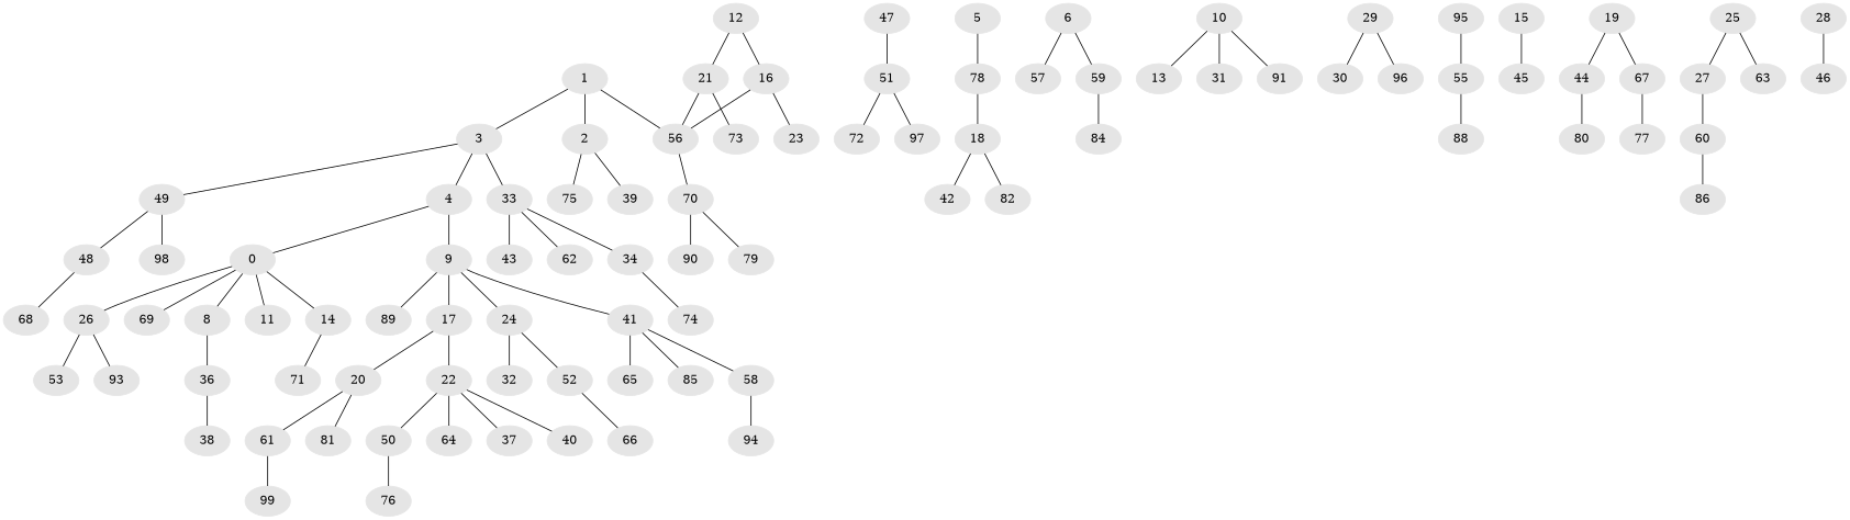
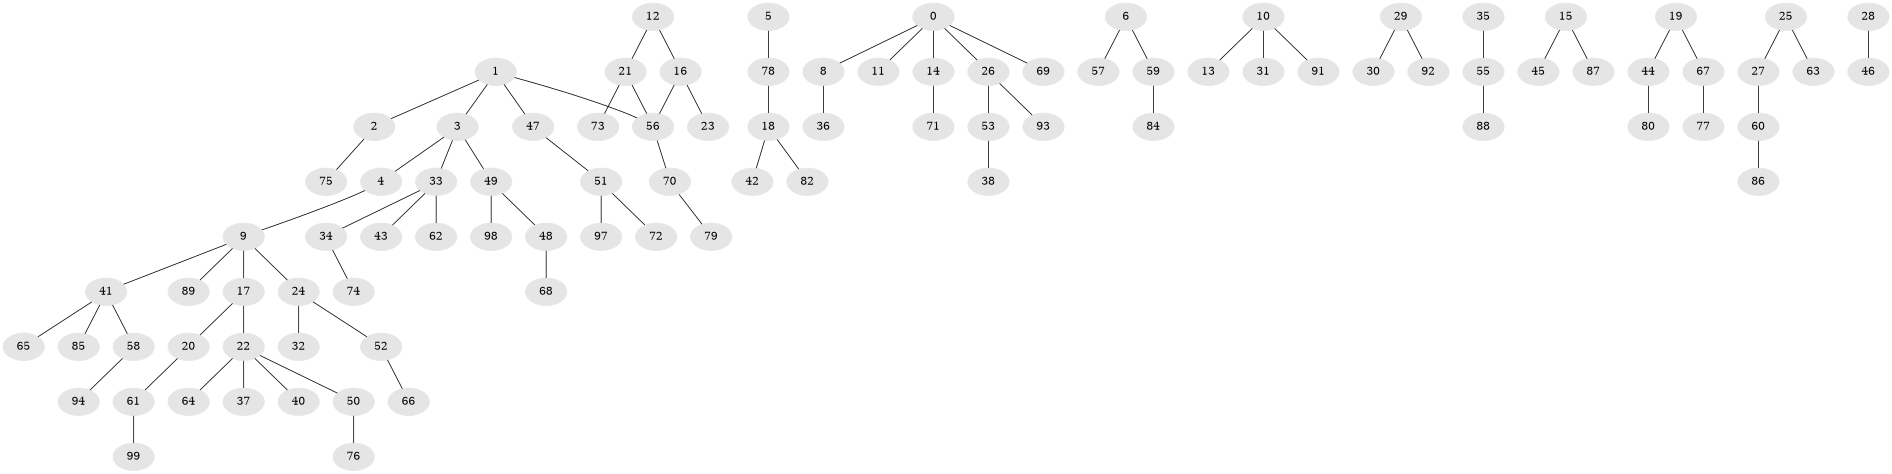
  graph {
    node [color=gray90 style=filled]
    1
    2
    3
    47
    56
-   39
    75
    4
    33
    49
    12
    16
    21
    51
    5
    78
    n17 [label=0]
    9
    34
    43
    62
    48
    68
    n24 [label=98]
    6
    57
    59
    8
    11
    14
    26
    69
    17
    24
    41
    89
    10
    13
    31
    91
    18
    42
    82
    29
    30
-   96
+   96 [label=92]
    84
    36
    71
    53
    93
    38
    20
    22
    61
-   81
    32
    52
    58
    65
    85
    23
    73
-   35 [label=95]
+   35
    55
    15
    45
+   87
    19
    44
    67
    25
    27
    63
    70
    37
    40
    50
    64
    80
    77
    n82 [label=99]
    28
    46
    76
    66
    60
    86
    74
    88
    94
    72
    97
    79
-   90
    1 -- 2
    1 -- 3
+   1 -- 47
    1 -- 56
-   2 -- 39
    2 -- 75
    3 -- 4
    3 -- 33
    3 -- 49
    47 -- 51
    56 -- 70
-   4 -- n17
    4 -- 9
    33 -- 34
    33 -- 43
    33 -- 62
    49 -- 48
    49 -- n24
    12 -- 16
    12 -- 21
    16 -- 56
    16 -- 23
    21 -- 56
    21 -- 73
    51 -- 72
    51 -- 97
    5 -- 78
    78 -- 18
    n17 -- 8
    n17 -- 11
    n17 -- 14
    n17 -- 26
    n17 -- 69
    9 -- 17
    9 -- 24
    9 -- 41
    9 -- 89
    34 -- 74
    48 -- 68
    6 -- 57
    6 -- 59
    59 -- 84
    8 -- 36
    14 -- 71
    26 -- 53
    26 -- 93
    17 -- 20
    17 -- 22
    24 -- 32
    24 -- 52
    41 -- 58
    41 -- 65
    41 -- 85
    10 -- 13
    10 -- 31
    10 -- 91
    18 -- 42
    18 -- 82
    29 -- 30
    29 -- 96
-   36 -- 38
+   53 -- 38
    20 -- 61
-   20 -- 81
    22 -- 37
    22 -- 40
    22 -- 50
    22 -- 64
    61 -- n82
    52 -- 66
    58 -- 94
    35 -- 55
    55 -- 88
    15 -- 45
+   15 -- 87
    19 -- 44
    19 -- 67
    44 -- 80
    67 -- 77
    25 -- 27
    25 -- 63
    27 -- 60
    70 -- 79
-   70 -- 90
    50 -- 76
    28 -- 46
    60 -- 86
  }
